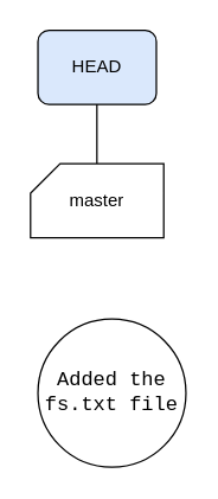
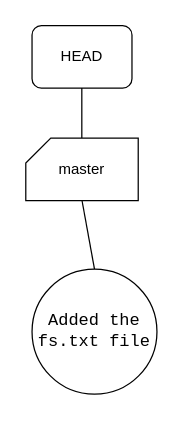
  <mxCell id="0" />
  <mxCell id="1" parent="0" />
  <mxCell id="2" value="&lt;font face=&quot;Menlo, Monaco, Consolas, Courier New, monospace&quot;&gt;&lt;span style=&quot;font-size: 13.6px;&quot;&gt;Added the fs.txt file&lt;/span&gt;&lt;/font&gt;" style="ellipse;whiteSpace=wrap;html=1;aspect=fixed;" vertex="1" parent="1"><mxGeometry x="25" y="215" width="100" height="100" as="geometry" /></mxCell>
  <mxCell id="3" value="master" style="shape=card;whiteSpace=wrap;html=1;size=20;" vertex="1" parent="1"><mxGeometry x="20" y="110" width="90" height="50" as="geometry" /></mxCell>
- <mxCell id="5" value="HEAD" style="rounded=1;whiteSpace=wrap;html=1;fillColor=#dae8fc;" vertex="1" parent="1"><mxGeometry x="25" y="20" width="80" height="50" as="geometry" /></mxCell>
+ <mxCell id="4" value="" style="endArrow=none;html=1;rounded=0;entryX=0.5;entryY=1;entryDx=0;entryDy=0;entryPerimeter=0;exitX=0.5;exitY=0;exitDx=0;exitDy=0;" edge="1" parent="1" source="2" target="3"><mxGeometry width="50" height="50" relative="1" as="geometry"><mxPoint x="340" y="320" as="sourcePoint" /><mxPoint x="390" y="270" as="targetPoint" /></mxGeometry></mxCell>
+ <mxCell id="5" value="HEAD" style="rounded=1;whiteSpace=wrap;html=1;" vertex="1" parent="1"><mxGeometry x="25" y="20" width="80" height="50" as="geometry" /></mxCell>
  <mxCell id="6" value="" style="endArrow=none;html=1;rounded=0;entryX=0.5;entryY=1;entryDx=0;entryDy=0;entryPerimeter=0;exitX=0.5;exitY=0;exitDx=0;exitDy=0;" edge="1" parent="1"><mxGeometry width="50" height="50" relative="1" as="geometry"><mxPoint x="64.85" y="110" as="sourcePoint" /><mxPoint x="64.85" y="70" as="targetPoint" /></mxGeometry></mxCell>
